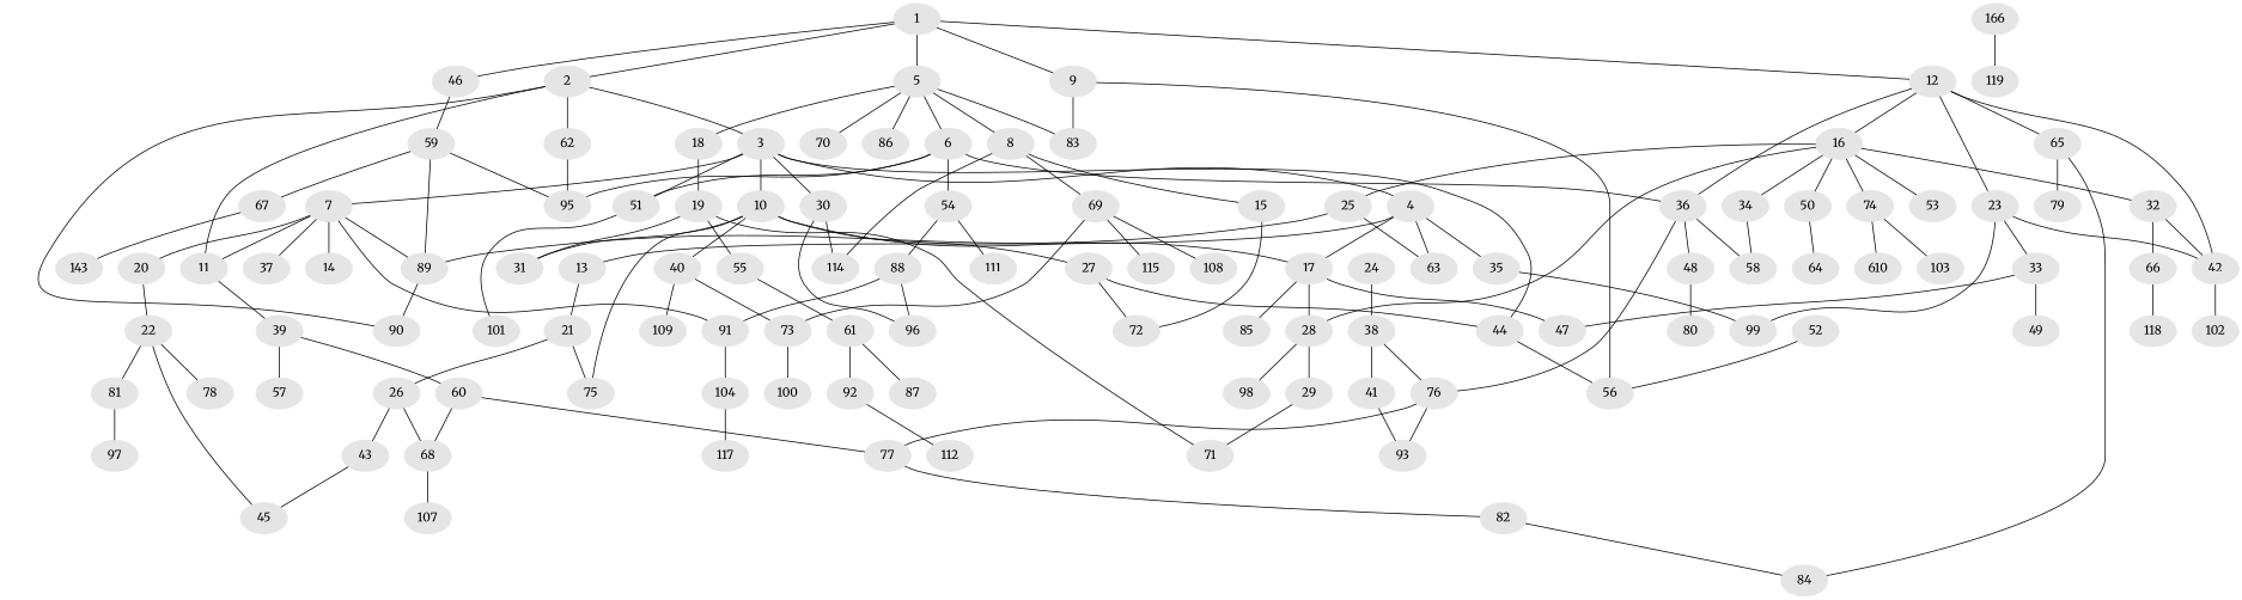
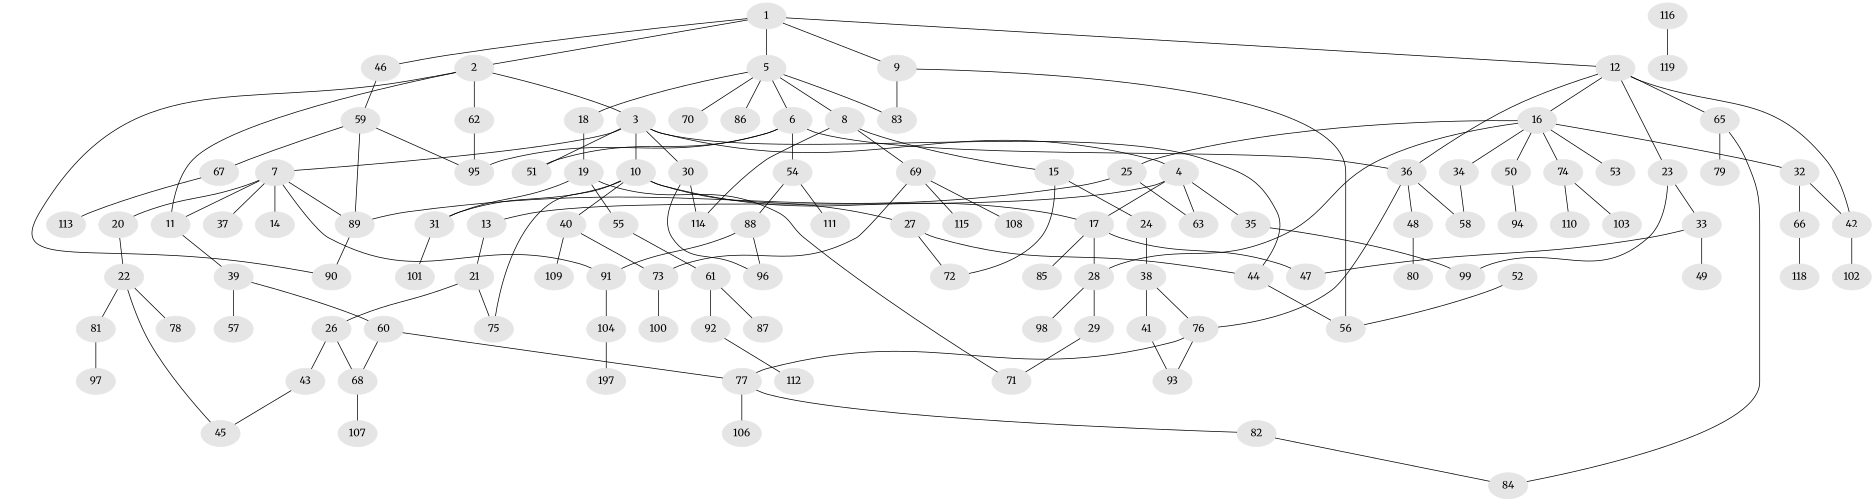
  graph {
    fontname=Merriweather
    node [color=gray90 fontname=Merriweather style=filled]
    edge [fontname=Merriweather]
    1
    2
    5
    9
    12
    46
    3
    11
    62
    90
    6
    8
    18
    70
    83
    86
    56
    36
    16
    23
    42
    65
    59
    4
    7
    10
    30
    44
    51
    39
    95
    13
    17
    35
    63
    14
    20
    37
    89
    91
    27
    31
    40
    75
    114
    96
    21
    28
    47
    85
    99
    54
    15
    69
    19
    58
    48
    76
    88
    111
    22
    104
    24
    72
    52
    73
    108
    115
    101
    109
    57
    60
    25
    32
    34
    50
    53
    74
    33
    102
    79
    84
    26
    38
    29
    98
    66
-   94 [label=64]
+   94
    103
-   110 [label=610]
+   110
    55
    71
    61
    45
    78
    81
    43
    68
    97
    49
    41
    107
    118
    80
    93
    77
    100
    67
    87
    92
-   113 [label=143]
+   113
    82
+   106
    112
-   116 [label=166]
+   116
    119
-   117
+   117 [label=197]
    1 -- 2
    1 -- 5
    1 -- 9
    1 -- 12
    1 -- 46
    2 -- 3
    2 -- 11
    2 -- 62
    2 -- 90
    5 -- 6
    5 -- 8
    5 -- 18
    5 -- 70
    5 -- 83
    5 -- 86
    9 -- 83
    9 -- 56
    12 -- 36
    12 -- 16
    12 -- 23
    12 -- 42
    12 -- 65
    46 -- 59
    3 -- 4
    3 -- 7
    3 -- 10
    3 -- 30
    3 -- 44
    3 -- 51
    11 -- 39
    62 -- 95
    6 -- 36
    6 -- 51
    6 -- 95
    6 -- 54
    8 -- 114
    8 -- 15
    8 -- 69
    18 -- 19
    36 -- 58
    36 -- 48
    36 -- 76
    16 -- 28
    16 -- 25
    16 -- 32
    16 -- 34
    16 -- 50
    16 -- 53
    16 -- 74
-   23 -- 42
    23 -- 99
    23 -- 33
    42 -- 102
    65 -- 79
    65 -- 84
    59 -- 95
    59 -- 89
    59 -- 67
    4 -- 13
    4 -- 17
    4 -- 35
    4 -- 63
    7 -- 11
    7 -- 14
    7 -- 20
    7 -- 37
    7 -- 89
    7 -- 91
    10 -- 17
    10 -- 27
    10 -- 31
    10 -- 40
    10 -- 75
    30 -- 114
    30 -- 96
    44 -- 56
    39 -- 57
    39 -- 60
    13 -- 21
    17 -- 28
    17 -- 47
    17 -- 85
    35 -- 99
    20 -- 22
    89 -- 90
    91 -- 104
    27 -- 44
    27 -- 72
-   51 -- 101
+   31 -- 101
    40 -- 73
    40 -- 109
    21 -- 75
    21 -- 26
    28 -- 29
    28 -- 98
    54 -- 88
    54 -- 111
+   15 -- 24
    15 -- 72
    69 -- 73
    69 -- 108
    69 -- 115
    19 -- 31
    19 -- 55
    19 -- 71
    48 -- 80
    76 -- 93
    76 -- 77
    88 -- 91
    88 -- 96
    22 -- 45
    22 -- 78
    22 -- 81
    104 -- 117
    24 -- 38
    52 -- 56
    73 -- 100
    60 -- 68
    60 -- 77
    25 -- 63
    25 -- 89
    32 -- 42
    32 -- 66
    34 -- 58
    50 -- 94
    74 -- 103
    74 -- 110
    33 -- 47
    33 -- 49
    26 -- 43
    26 -- 68
    38 -- 76
    38 -- 41
    29 -- 71
    66 -- 118
    55 -- 61
    61 -- 87
    61 -- 92
    81 -- 97
    43 -- 45
    68 -- 107
    41 -- 93
    77 -- 82
+   77 -- 106
    67 -- 113
    92 -- 112
    82 -- 84
    116 -- 119
  }
